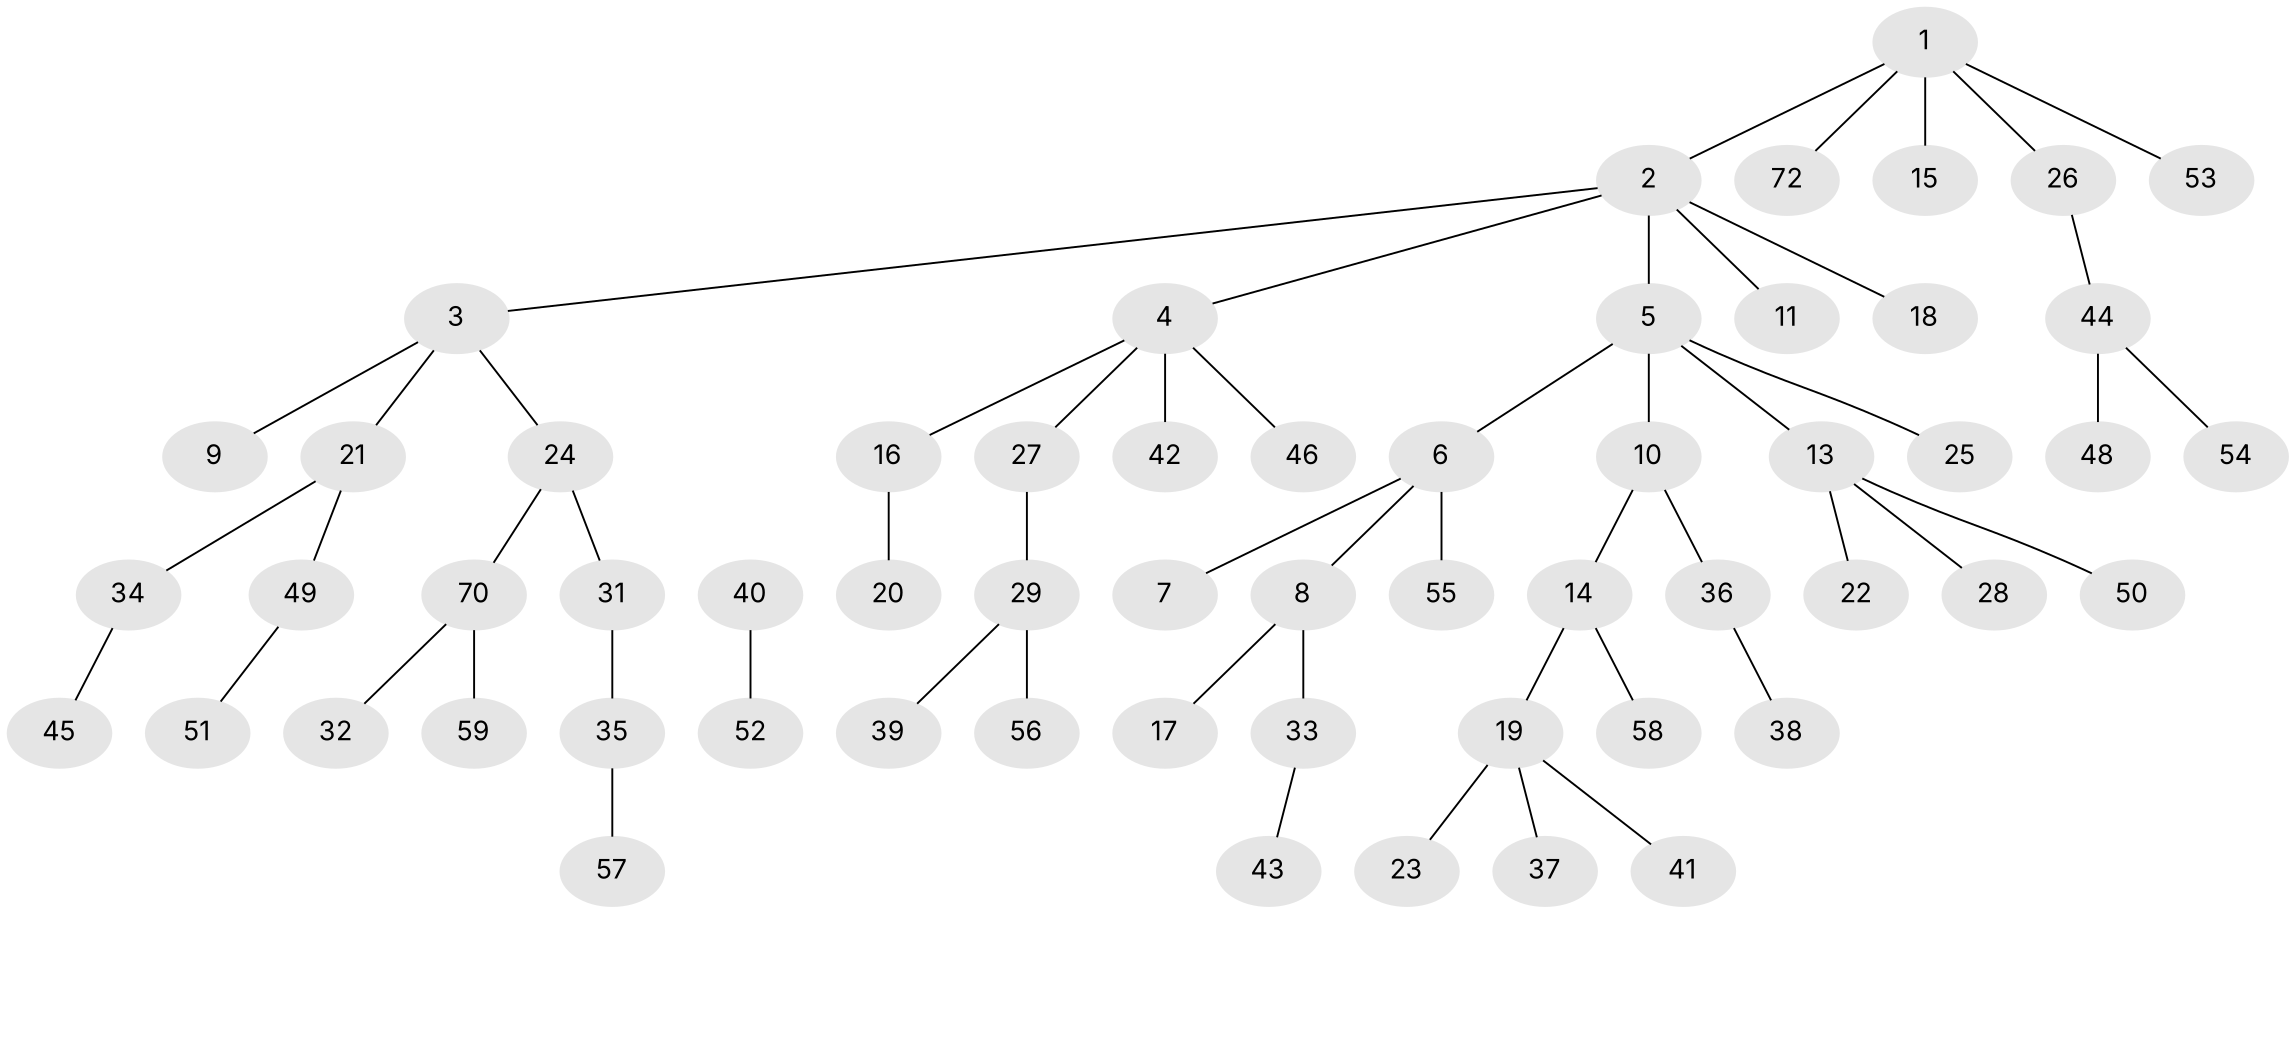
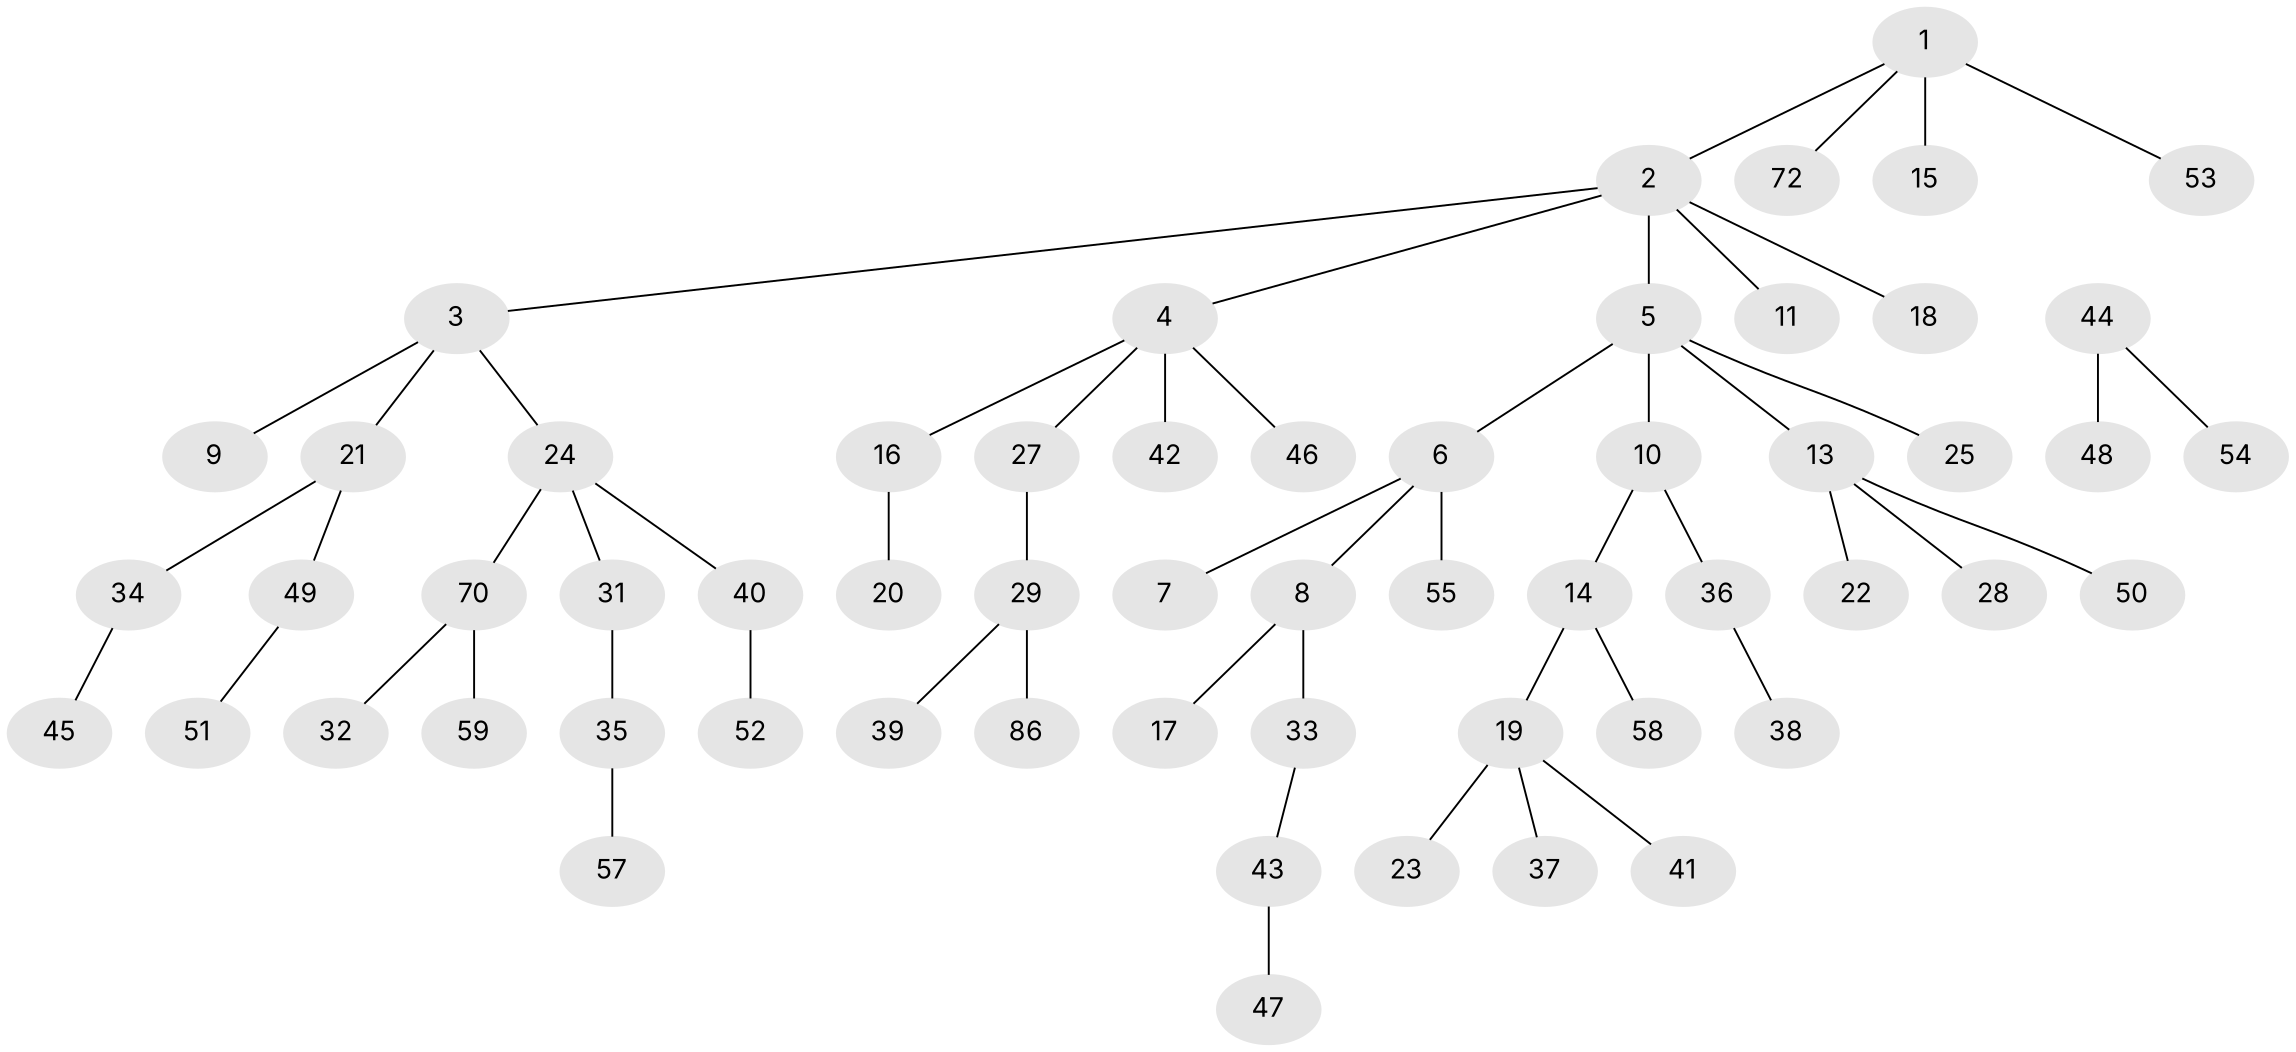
  graph {
    fontname=Inter
    node [color=gray90 fontname=Inter style=filled]
    edge [fontname=Inter]
    1
    2
    n3 [label=72]
    15
-   26
    53
    3
    4
    5
    11
    18
    44
    9
    21
    24
    16
    27
    42
    46
    6
    10
    13
    25
    34
    49
    n26 [label=70]
    31
    40
    20
    29
    7
    8
    55
    14
    36
    22
    28
    50
    17
    33
    43
    19
    58
    38
    23
    37
    41
    45
    51
    32
    59
    35
    52
    48
    54
    39
-   56
+   56 [label=86]
    57
+   47
    1 -- 2
    1 -- n3
    1 -- 15
-   1 -- 26
    1 -- 53
    2 -- 3
    2 -- 4
    2 -- 5
    2 -- 11
    2 -- 18
-   26 -- 44
    3 -- 9
    3 -- 21
    3 -- 24
    4 -- 16
    4 -- 27
    4 -- 42
    4 -- 46
    5 -- 6
    5 -- 10
    5 -- 13
    5 -- 25
    44 -- 48
    44 -- 54
    21 -- 34
    21 -- 49
    24 -- n26
    24 -- 31
+   24 -- 40
    16 -- 20
    27 -- 29
    6 -- 7
    6 -- 8
    6 -- 55
    10 -- 14
    10 -- 36
    13 -- 22
    13 -- 28
    13 -- 50
    34 -- 45
    49 -- 51
    n26 -- 32
    n26 -- 59
    31 -- 35
    40 -- 52
    29 -- 39
    29 -- 56
    8 -- 17
    8 -- 33
    14 -- 19
    14 -- 58
    36 -- 38
    33 -- 43
+   43 -- 47
    19 -- 23
    19 -- 37
    19 -- 41
    35 -- 57
  }
